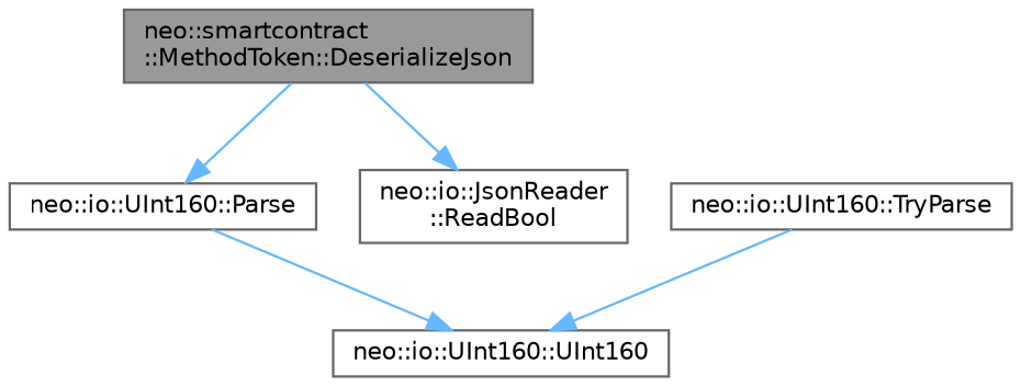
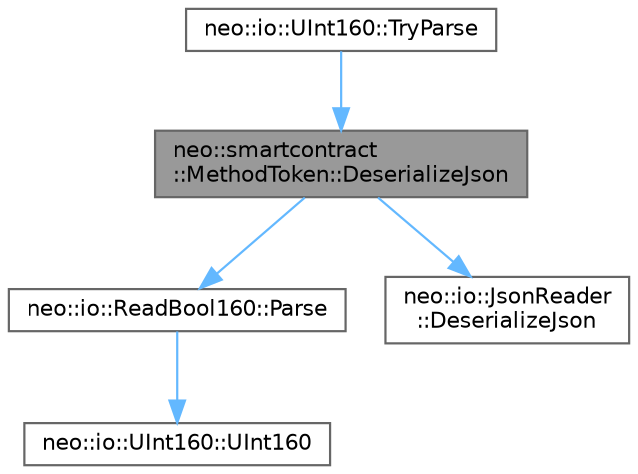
  digraph {
    rankdir=TB
    node [color=grey40 fillcolor=white fontname=Helvetica fontsize=10 shape=box style=filled]
    edge [color=steelblue1 fontname=Helvetica fontsize=10 labelfontname=Helvetica labelfontsize=10 style=solid]
    n1 [color=gray40 fillcolor=grey60 fontcolor=black height=0.2 label="neo::smartcontract\l::MethodToken::DeserializeJson" width=0.4]
-   n2 [height=0.2 label="neo::io::UInt160::Parse" width=0.4]
-   n3 [height=0.2 label="neo::io::JsonReader\l::ReadBool" width=0.4]
+   n2 [height=0.2 label="neo::io::ReadBool160::Parse" width=0.4]
+   n3 [height=0.2 label="neo::io::JsonReader\l::DeserializeJson" width=0.4]
    n4 [height=0.2 label="neo::io::UInt160::UInt160" width=0.4]
    n5 [height=0.2 label="neo::io::UInt160::TryParse" width=0.4]
    n1 -> n2
    n1 -> n3
    n2 -> n4
-   n5 -> n4
+   n5 -> n1
  }
